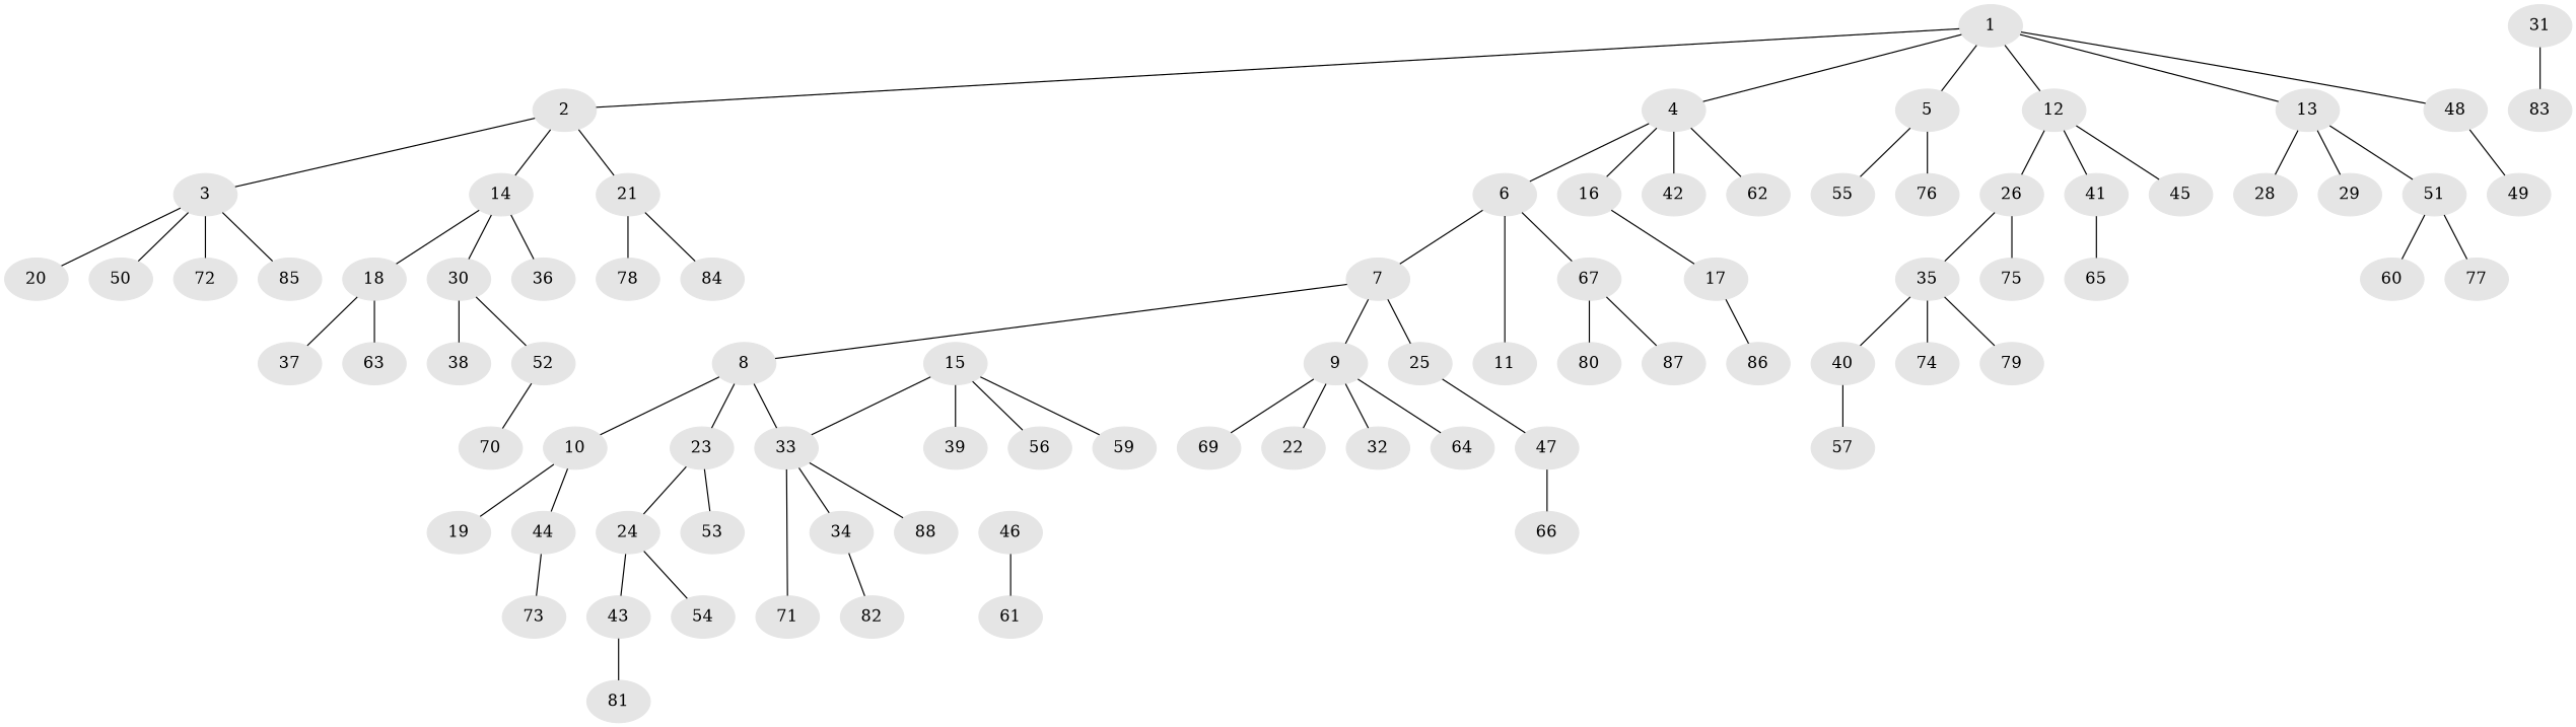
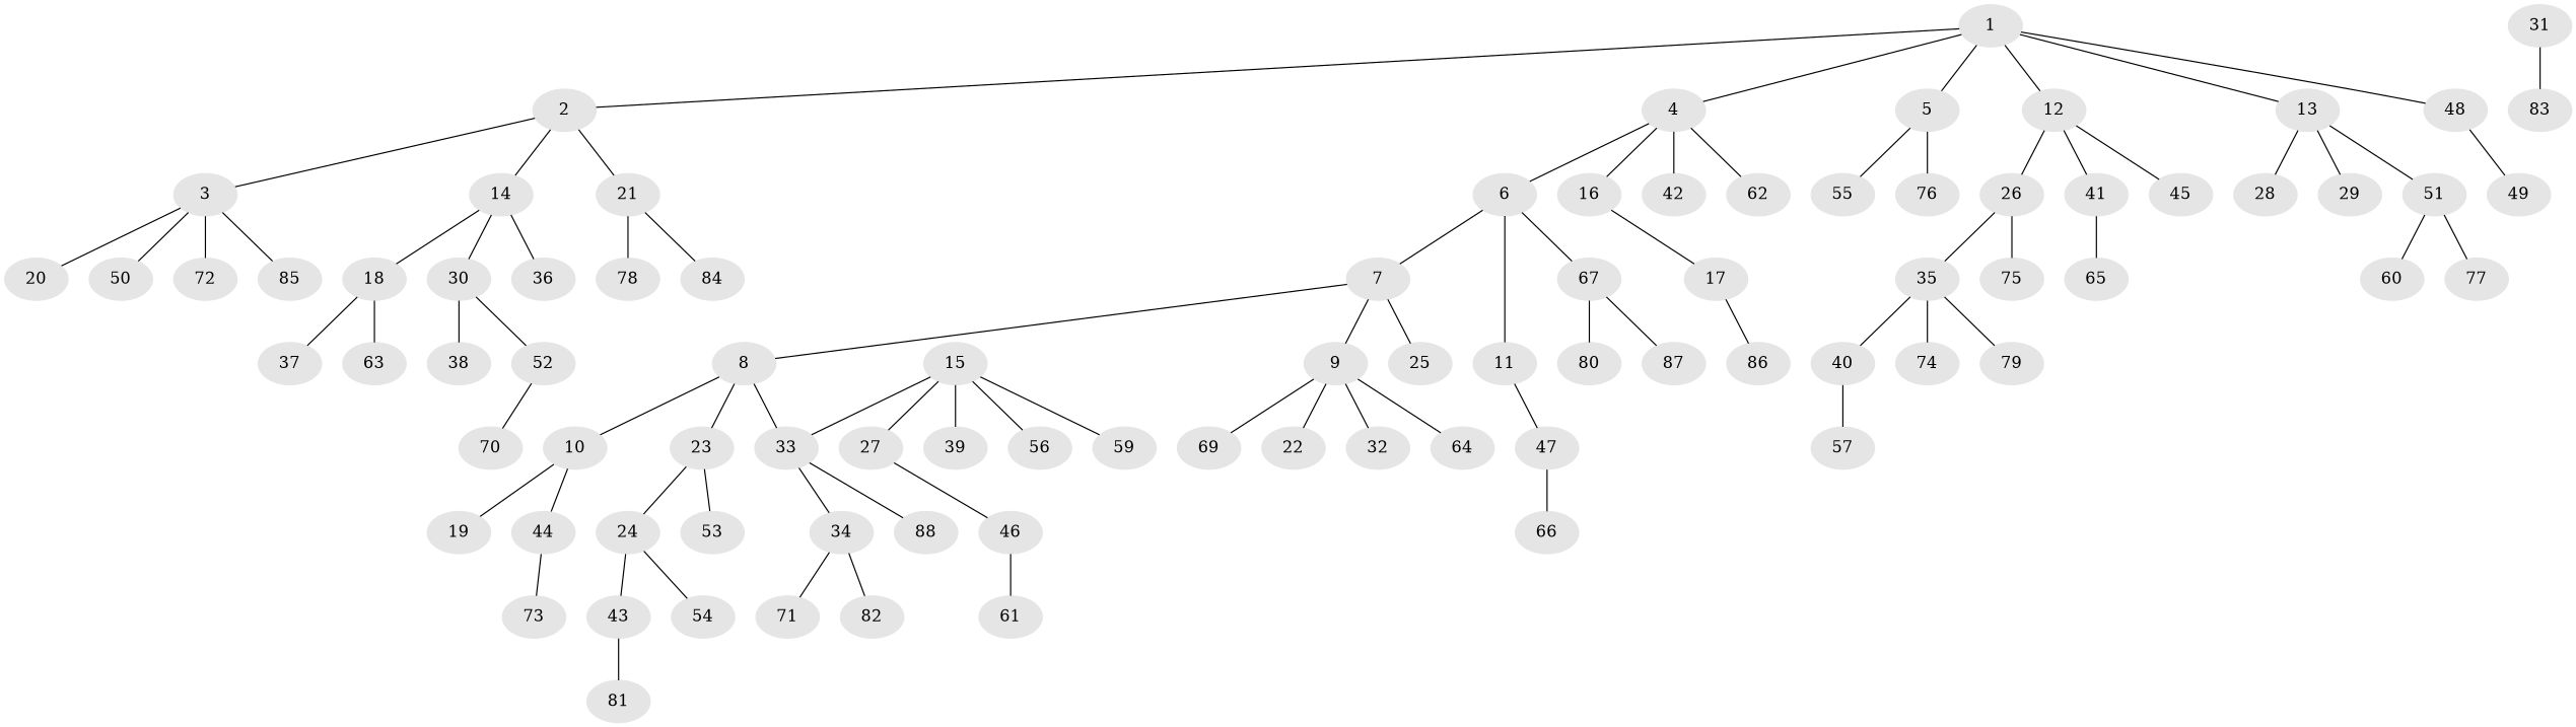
  graph {
    node [color=gray90 style=filled]
    1
    2
    4
    5
    12
    13
    48
    3
    14
    21
    6
    16
    42
    62
    55
    76
    26
    41
    45
    28
    29
    51
    49
    20
    50
    72
    85
    18
    30
    36
    78
    84
    7
    11
    67
    17
    8
    9
    25
    80
    87
    10
    23
    33
    69
    22
    32
    64
    47
    19
    44
    15
+   27
    39
    56
    59
    24
    53
    73
    31
    83
    35
    75
    65
    37
    63
    38
    52
    46
    34
    n71 [label=88]
    86
    43
    54
    81
    66
    40
    74
    79
    61
    60
    77
    70
    71
    82
    57
    1 -- 2
    1 -- 4
    1 -- 5
    1 -- 12
    1 -- 13
    1 -- 48
    2 -- 3
    2 -- 14
    2 -- 21
    4 -- 6
    4 -- 16
    4 -- 42
    4 -- 62
    5 -- 55
    5 -- 76
    12 -- 26
    12 -- 41
    12 -- 45
    13 -- 28
    13 -- 29
    13 -- 51
    48 -- 49
    3 -- 20
    3 -- 50
    3 -- 72
    3 -- 85
    14 -- 18
    14 -- 30
    14 -- 36
    21 -- 78
    21 -- 84
    6 -- 7
    6 -- 11
    6 -- 67
    16 -- 17
    26 -- 35
    26 -- 75
    41 -- 65
    51 -- 60
    51 -- 77
    18 -- 37
    18 -- 63
    30 -- 38
    30 -- 52
    7 -- 8
    7 -- 9
    7 -- 25
    67 -- 80
    67 -- 87
    17 -- 86
    8 -- 10
    8 -- 23
    8 -- 33
    9 -- 69
    9 -- 22
    9 -- 32
    9 -- 64
-   25 -- 47
+   11 -- 47
    10 -- 19
    10 -- 44
    23 -- 24
    23 -- 53
    33 -- 34
    33 -- n71
    47 -- 66
    44 -- 73
    15 -- 33
+   15 -- 27
    15 -- 39
    15 -- 56
    15 -- 59
+   27 -- 46
    24 -- 43
    24 -- 54
    31 -- 83
    35 -- 40
    35 -- 74
    35 -- 79
    52 -- 70
    46 -- 61
-   33 -- 71
+   34 -- 71
    34 -- 82
    43 -- 81
    40 -- 57
  }
